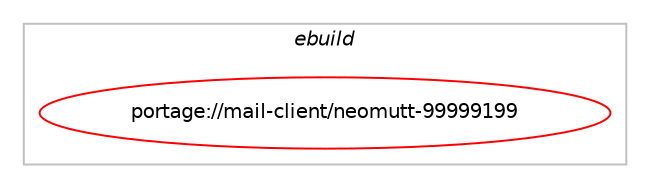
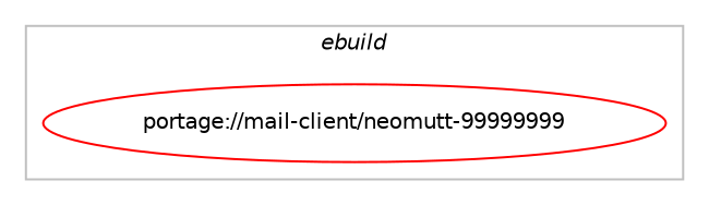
  digraph {
    compound=true
    concentrate=true
    fontname=Helvetica
    fontsize=10
    newrank=true
    rankdir=LR
    ranksep=1.5
-   n1 [color=red fontname=Helvetica fontsize=10 label="portage://mail-client/neomutt-99999199" width=4]
+   n1 [color=red fontname=Helvetica fontsize=10 label="portage://mail-client/neomutt-99999999" width=4]
    subgraph cluster_1 {
      color=gray
      label=<<i>ebuild</i>>
      n1
    }
    subgraph cluster_2 {
      color=gray
      label=<<i>dependencies</i>>
      subgraph cluster_3 {
        color=gray
        fillcolor="#eeeeee"
        label=<<i>compile</i>>
        style=filled
      }
      subgraph cluster_4 {
        color=gray
        fillcolor="#eeeeee"
        label=<<i>compile and run</i>>
        style=filled
      }
      subgraph cluster_5 {
        color=gray
        fillcolor="#eeeeee"
        label=<<i>run</i>>
        style=filled
      }
    }
    subgraph cluster_6 {
      color=gray
      label=<<i>candidates</i>>
      rank=same
    }
  }
